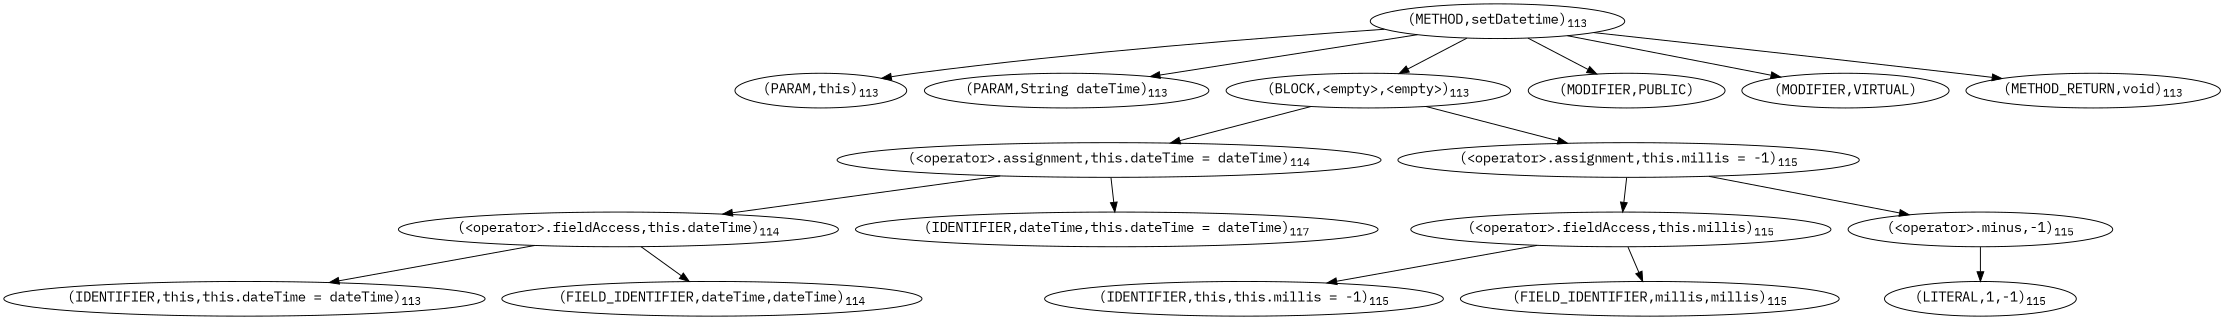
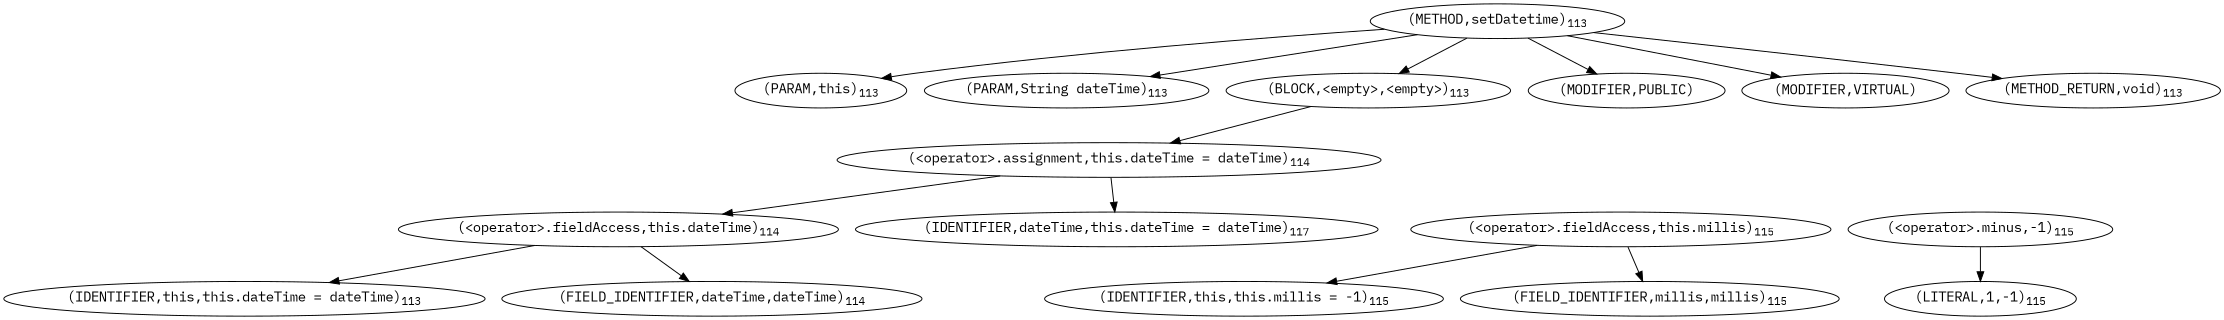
  digraph {
    fontname="IBM Plex Mono"
    node [fontname="IBM Plex Mono"]
    edge [fontname="IBM Plex Mono"]
    n1 [label=<(METHOD,setDatetime)<SUB>113</SUB>>]
    n2 [label=<(PARAM,this)<SUB>113</SUB>>]
    n3 [label=<(PARAM,String dateTime)<SUB>113</SUB>>]
    n4 [label=<(BLOCK,&lt;empty&gt;,&lt;empty&gt;)<SUB>113</SUB>>]
    n5 [label=<(MODIFIER,PUBLIC)>]
    n6 [label=<(MODIFIER,VIRTUAL)>]
    n7 [label=<(METHOD_RETURN,void)<SUB>113</SUB>>]
    n8 [label=<(&lt;operator&gt;.assignment,this.dateTime = dateTime)<SUB>114</SUB>>]
-   n9 [label=<(&lt;operator&gt;.assignment,this.millis = -1)<SUB>115</SUB>>]
    n10 [label=<(&lt;operator&gt;.fieldAccess,this.dateTime)<SUB>114</SUB>>]
    n11 [label=<(IDENTIFIER,dateTime,this.dateTime = dateTime)<SUB>117</SUB>>]
    n12 [label=<(&lt;operator&gt;.fieldAccess,this.millis)<SUB>115</SUB>>]
    n13 [label=<(&lt;operator&gt;.minus,-1)<SUB>115</SUB>>]
    n14 [label=<(IDENTIFIER,this,this.dateTime = dateTime)<SUB>113</SUB>>]
    n15 [label=<(FIELD_IDENTIFIER,dateTime,dateTime)<SUB>114</SUB>>]
    n16 [label=<(IDENTIFIER,this,this.millis = -1)<SUB>115</SUB>>]
    n17 [label=<(FIELD_IDENTIFIER,millis,millis)<SUB>115</SUB>>]
    n18 [label=<(LITERAL,1,-1)<SUB>115</SUB>>]
    n1 -> n2
    n1 -> n3
    n1 -> n4
    n1 -> n5
    n1 -> n6
    n1 -> n7
    n4 -> n8
-   n4 -> n9
    n8 -> n10
    n8 -> n11
-   n9 -> n12
-   n9 -> n13
    n10 -> n14
    n10 -> n15
    n12 -> n16
    n12 -> n17
    n13 -> n18
  }
